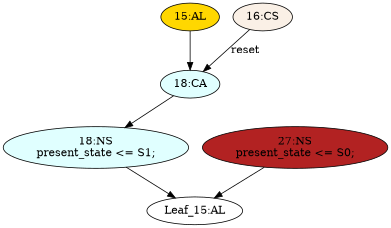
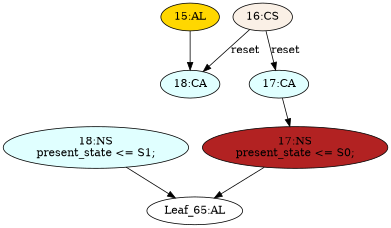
  strict digraph {
    node [fillcolor=lightcyan statements="[]" style=filled typ=Case]
    edge [cond="[]" lineno=None]
    n1 [ast="<pyverilog.vparser.ast.Always object at 0x7efc79aee210>" clk_sens=False fillcolor=gold label="15:AL" sens="['reset']" typ=Always use_var="['reset']"]
    n2 [ast="<pyverilog.vparser.ast.Case object at 0x7efc79aee650>" label="18:CA"]
    n3 [ast="<pyverilog.vparser.ast.CaseStatement object at 0x7efc79aee350>" fillcolor=linen label="16:CS" typ=CaseStatement]
-   n5 [ast="<pyverilog.vparser.ast.NonblockingSubstitution object at 0x7efc79aee490>" fillcolor=firebrick label="27:NS\npresent_state <= S0;" statements="[<pyverilog.vparser.ast.NonblockingSubstitution object at 0x7efc79aee490>]" typ=NonblockingSubstitution]
+   n4 [ast="<pyverilog.vparser.ast.Case object at 0x7efc79aee410>" label="17:CA"]
+   n5 [ast="<pyverilog.vparser.ast.NonblockingSubstitution object at 0x7efc79aee490>" fillcolor=firebrick label="17:NS\npresent_state <= S0;" statements="[<pyverilog.vparser.ast.NonblockingSubstitution object at 0x7efc79aee490>]" typ=NonblockingSubstitution]
    n6 [ast="<pyverilog.vparser.ast.NonblockingSubstitution object at 0x7efc79aee6d0>" label="18:NS\npresent_state <= S1;" statements="[<pyverilog.vparser.ast.NonblockingSubstitution object at 0x7efc79aee6d0>]" typ=NonblockingSubstitution]
-   n7 [def_var="['present_state']" label="Leaf_15:AL" fillcolor="" statements="" style="" typ=""]
+   n7 [def_var="['present_state']" label="Leaf_65:AL" fillcolor="" statements="" style="" typ=""]
    n1 -> n2
-   n2 -> n6
    n3 -> n2 [cond="['reset']" label=reset lineno=16]
+   n3 -> n4 [cond="['reset']" label=reset lineno=16]
+   n4 -> n5
    n5 -> n7
    n6 -> n7
  }
